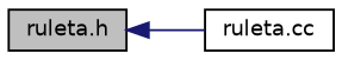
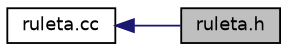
  digraph {
    rankdir=LR
    node [color=black fontname=Helvetica fontsize=10 shape=record style=filled]
    n1 [fillcolor=grey75 fontcolor=black height=0.2 label="ruleta.h" width=0.4]
    n2 [fillcolor=white height=0.2 label="ruleta.cc" width=0.4]
-   n1 -> n2 [color=midnightblue dir=back fontname=Helvetica fontsize=10 labelfontname=Helvetica labelfontsize=10 style=solid]
+   n2 -> n1 [color=midnightblue dir=back fontname=Helvetica fontsize=10 labelfontname=Helvetica labelfontsize=10 style=solid]
  }
